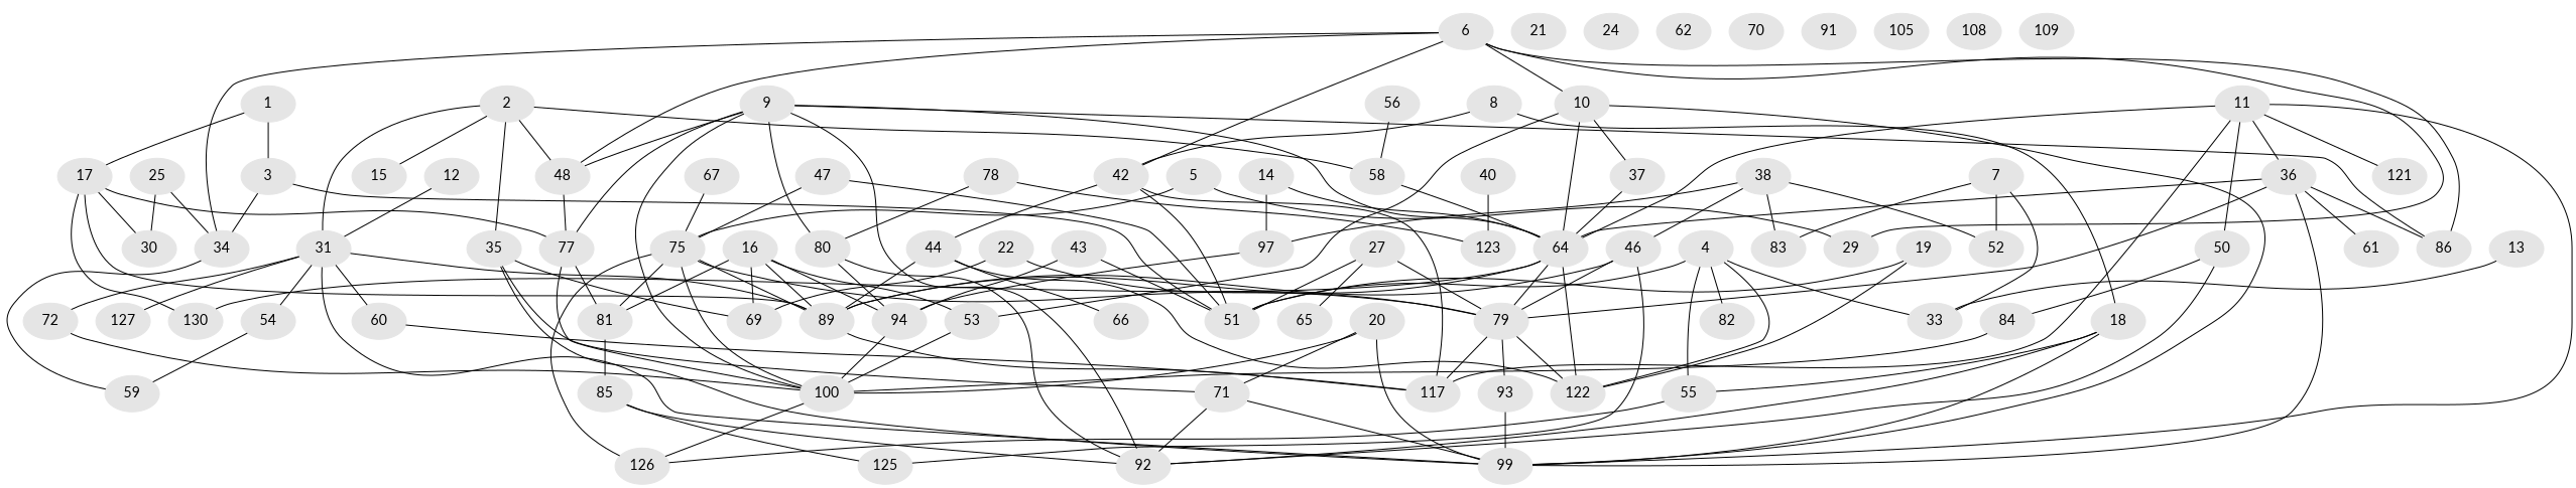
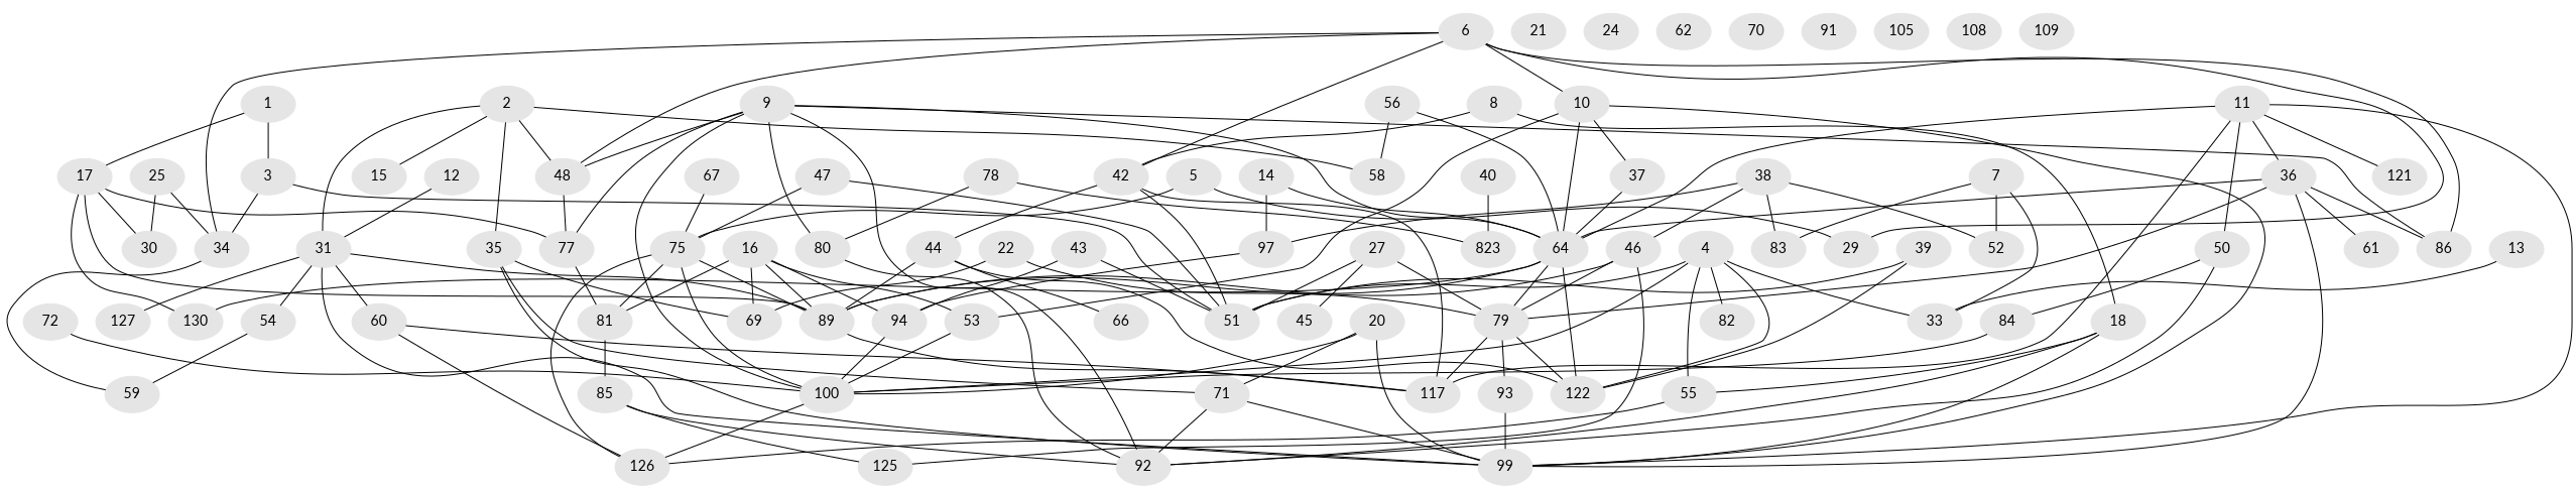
  graph {
    fontname=Lato
    node [color=gray90 fontname=Lato style=filled]
    edge [fontname=Lato]
    3 [super="+106"]
    34 [super="+113"]
    51 [super="+116"]
    1
    17 [super="+114"]
    77 [super="+104"]
    89 [super="+103"]
    30
    130
    2 [super="+28"]
    15
    31 [super="+39"]
    35 [super="+115"]
    48
    58 [super="+87"]
    99 [super="+110"]
    54
    60 [super="+76"]
    72
    127
    69
    71
    64 [super="+102"]
    59 [super="+112"]
    4 [super="+23"]
    33
    55 [super="+120"]
    82
    100 [super="+119"]
    122
    126
    5 [super="+32"]
    29 [super="+68"]
    75 [super="+95"]
    81
    79 [super="+107"]
    6 [super="+49"]
    10 [super="+129"]
    42 [super="+97"]
    86
    37
    53
    117 [super="+118"]
    44
    7 [super="+63"]
    52
    83
    8
    18
    92 [super="+111"]
    9 [super="+26"]
    80 [super="+88"]
    94 [super="+96"]
    11 [super="+98"]
    36 [super="+124"]
    50 [super="+128"]
    121
    61
    84
    12 [super="+65"]
    13
    14
    n63 [label=97]
    16 [super="+41"]
    85
-   19
+   19 [label=39]
    20
    21
    22
    93
    24
    25 [super="+57"]
    27
-   45 [label=65]
+   45
    46 [super="+101"]
    125
    38
    40
-   123
+   123 [label=823]
    66
    43
    47
    56
    62
    67
    70 [super="+73"]
    78
    91
    105
    108
    109
    3 -- 34
    3 -- 51
    34 -- 59
    1 -- 3
    1 -- 17
    17 -- 77
    17 -- 89
    17 -- 30
    17 -- 130
    77 -- 81
    89 -- 117
    2 -- 15
    2 -- 31
    2 -- 35
    2 -- 48
    2 -- 58
    31 -- 89
    31 -- 99
    31 -- 54
    31 -- 60 [weight=2]
-   31 -- 72
    31 -- 127
    35 -- 99
    35 -- 69
    35 -- 71
    48 -- 77
-   58 -- 64
+   56 -- 64
    54 -- 59
+   60 -- 126
    60 -- 117
    72 -- 100
    71 -- 99
    71 -- 92
    64 -- 89
    64 -- 130
    64 -- 122
    64 -- 79
    4 -- 51
    4 -- 33
    4 -- 55
    4 -- 82
-   77 -- 100
+   4 -- 100
    4 -- 122
    55 -- 126
    100 -- 126
    5 -- 29
    5 -- 75
    75 -- 89
    75 -- 100
    75 -- 126
    75 -- 81
-   75 -- 79
    81 -- 85
    79 -- 122
    79 -- 117
    79 -- 93
    6 -- 34
    6 -- 48
    6 -- 29
    6 -- 10
    6 -- 42
    6 -- 86
    10 -- 99
    10 -- 64
    10 -- 37
    10 -- 53
    42 -- 51
    42 -- 117
    42 -- 44
    37 -- 64
    53 -- 100
    44 -- 89
    44 -- 122
    44 -- 66
    7 -- 33
    7 -- 52
    7 -- 83
    8 -- 42
    8 -- 18
    18 -- 99
    18 -- 55
    18 -- 92
    9 -- 77
    9 -- 48
    9 -- 64
    9 -- 100
    9 -- 86
    9 -- 92
    9 -- 80
    80 -- 92 [weight=2]
-   80 -- 94
    94 -- 100
    11 -- 99
    11 -- 64
    11 -- 117
    11 -- 36
    11 -- 50
    11 -- 121
    36 -- 99
    36 -- 64
    36 -- 79
    36 -- 86
    36 -- 61
    50 -- 92 [weight=2]
    50 -- 84
    84 -- 100
    12 -- 31
    13 -- 33
    14 -- 64
    14 -- n63
    n63 -- 94
    16 -- 89
    16 -- 69
    16 -- 81
    16 -- 53
    16 -- 94
    85 -- 92
    85 -- 125
    19 -- 51
    19 -- 122
    20 -- 99
    20 -- 71
    20 -- 100
    22 -- 69
    22 -- 79
    93 -- 99
    25 -- 34
    25 -- 30
    27 -- 51
    27 -- 79
    27 -- 45
    46 -- 89
    46 -- 79
    46 -- 125
    38 -- 52
    38 -- 83
    38 -- n63
    38 -- 46
    40 -- 123
    43 -- 51
    43 -- 94
    47 -- 51
    47 -- 75
    56 -- 58
    67 -- 75
    78 -- 80
    78 -- 123
  }
